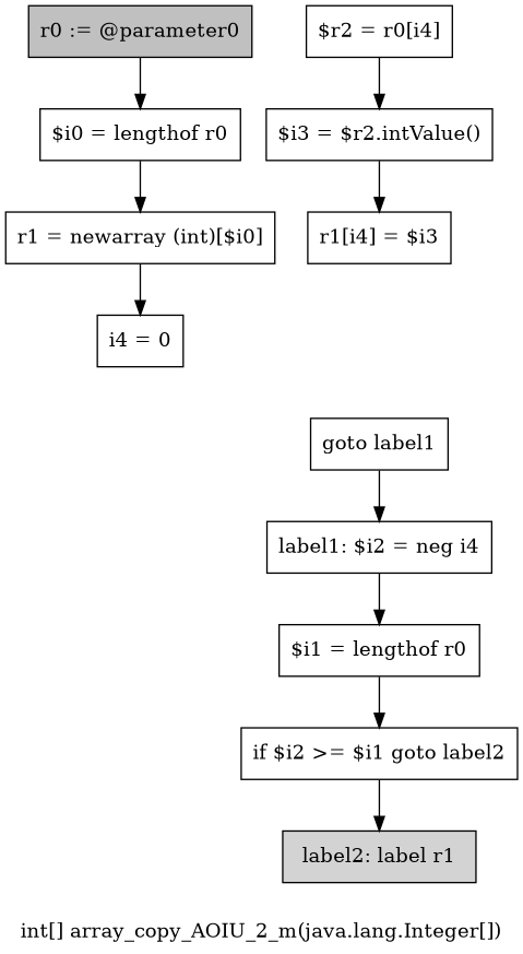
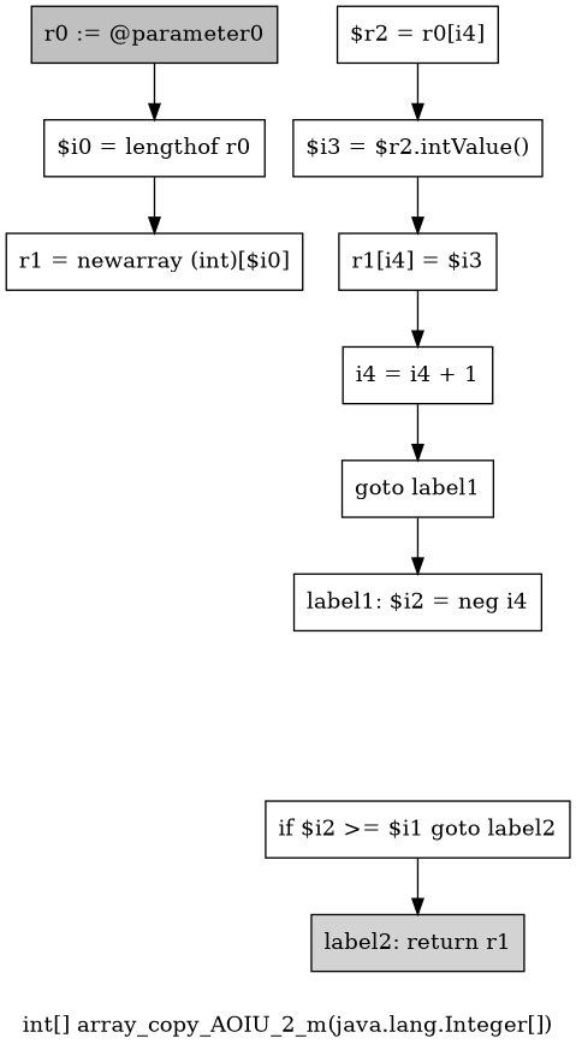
  digraph {
    label="int[] array_copy_AOIU_2_m(java.lang.Integer[])"
    node [shape=box]
    n1 [fillcolor=gray label="r0 := @parameter0" style=filled]
    n2 [label="$i0 = lengthof r0"]
    n3 [label="r1 = newarray (int)[$i0]"]
-   n4 [label="i4 = 0"]
    n5 [label="label1: $i2 = neg i4"]
-   n6 [label="$i1 = lengthof r0"]
    n7 [label="if $i2 >= $i1 goto label2"]
-   n8 [fillcolor=lightgray label="label2: label r1" style=filled]
+   n8 [fillcolor=lightgray label="label2: return r1" style=filled]
    n9 [label="$r2 = r0[i4]"]
    n10 [label="$i3 = $r2.intValue()"]
    n11 [label="r1[i4] = $i3"]
+   n12 [label="i4 = i4 + 1"]
    n13 [label="goto label1"]
    n1 -> n2
    n2 -> n3
-   n3 -> n4
-   n5 -> n6
-   n6 -> n7
    n7 -> n8
    n9 -> n10
    n10 -> n11
+   n11 -> n12
+   n12 -> n13
    n13 -> n5
  }
